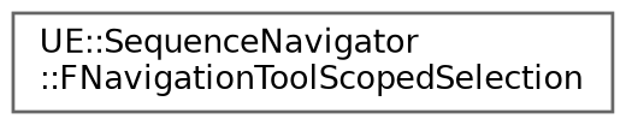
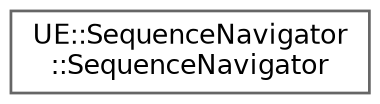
  digraph {
    rankdir=LR
-   n1 [color=grey40 fillcolor=white fontname=Helvetica fontsize=10 height=0.2 label="UE::SequenceNavigator\l::FNavigationToolScopedSelection" shape=box style=filled width=0.4]
+   n1 [color=grey40 fillcolor=white fontname=Helvetica fontsize=10 height=0.2 label="UE::SequenceNavigator\l::SequenceNavigator" shape=box style=filled width=0.4]
  }
